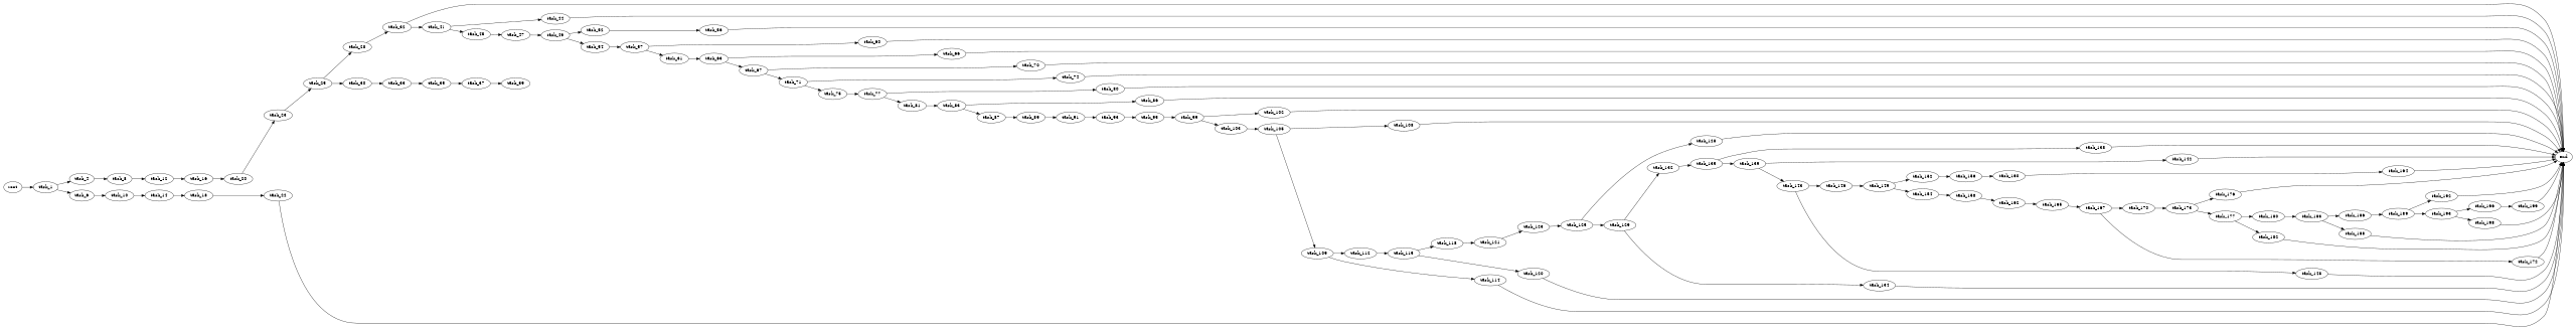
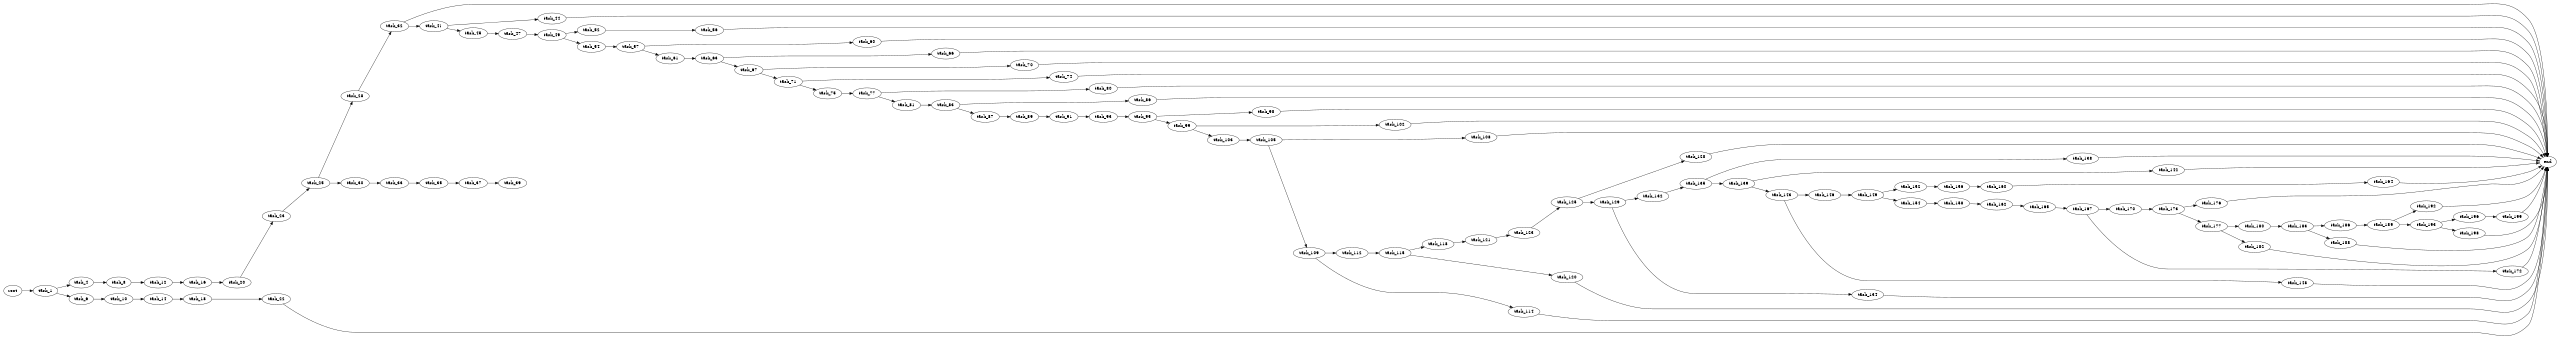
  digraph {
    rankdir=LR
    root
    task_1
    task_4
    task_6
    task_8
    task_10
    task_12
    task_14
    task_16
    task_18
    task_20
    task_22
    task_23
    end
    task_25
    task_28
    task_30
    task_32
    task_33
    task_41
    task_35
    task_37
    task_39
    task_44
    task_45
    task_47
    task_49
    task_52
    task_54
    task_56
    task_57
    task_60
    task_61
    task_63
    task_66
    task_67
    task_70
    task_71
    task_74
    task_75
    task_77
    task_80
    task_81
    task_83
    task_86
    task_87
    task_89
    task_91
    task_93
    task_95
+   task_98
    task_99
    task_102
    task_103
    task_105
    task_108
    task_109
    task_112
    task_114
    task_115
    task_118
    task_120
    task_121
    task_123
    task_125
    task_128
    task_129
    task_132
    task_134
    task_135
    task_138
    task_139
    task_142
    task_143
    task_146
    task_148
    task_149
    task_152
    task_154
    task_156
    task_158
    task_160
    task_162
    task_164
    task_165
    task_167
    task_170
    task_172
    task_173
    task_176
    task_177
    task_180
    task_182
    task_183
    task_186
    task_188
    task_189
    task_192
    task_193
    task_196
    task_198
    task_199
    root -> task_1
    task_1 -> task_4
    task_1 -> task_6
    task_4 -> task_8
    task_6 -> task_10
    task_8 -> task_12
    task_10 -> task_14
    task_12 -> task_16
    task_14 -> task_18
    task_16 -> task_20
    task_18 -> task_22
    task_20 -> task_23
    task_22 -> end
    task_23 -> task_25
    task_25 -> task_28
    task_25 -> task_30
    task_28 -> task_32
    task_30 -> task_33
    task_32 -> end
    task_32 -> task_41
    task_33 -> task_35
    task_41 -> task_44
    task_41 -> task_45
    task_35 -> task_37
    task_37 -> task_39
    task_44 -> end
    task_45 -> task_47
    task_47 -> task_49
    task_49 -> task_52
    task_49 -> task_54
    task_52 -> task_56
    task_54 -> task_57
    task_56 -> end
    task_57 -> task_60
    task_57 -> task_61
    task_60 -> end
    task_61 -> task_63
    task_63 -> task_66
    task_63 -> task_67
    task_66 -> end
    task_67 -> task_70
    task_67 -> task_71
    task_70 -> end
    task_71 -> task_74
    task_71 -> task_75
    task_74 -> end
    task_75 -> task_77
    task_77 -> task_80
    task_77 -> task_81
    task_80 -> end
    task_81 -> task_83
    task_83 -> task_86
    task_83 -> task_87
    task_86 -> end
    task_87 -> task_89
    task_89 -> task_91
    task_91 -> task_93
    task_93 -> task_95
+   task_95 -> task_98
    task_95 -> task_99
+   task_98 -> end
    task_99 -> task_102
    task_99 -> task_103
    task_102 -> end
    task_103 -> task_105
    task_105 -> task_108
    task_105 -> task_109
    task_108 -> end
    task_109 -> task_112
    task_109 -> task_114
    task_112 -> task_115
    task_114 -> end
    task_115 -> task_118
    task_115 -> task_120
    task_118 -> task_121
    task_120 -> end
    task_121 -> task_123
    task_123 -> task_125
    task_125 -> task_128
    task_125 -> task_129
    task_128 -> end
    task_129 -> task_132
    task_129 -> task_134
    task_132 -> task_135
    task_134 -> end
    task_135 -> task_138
    task_135 -> task_139
    task_138 -> end
    task_139 -> task_142
    task_139 -> task_143
    task_142 -> end
    task_143 -> task_146
    task_143 -> task_148
    task_146 -> task_149
    task_148 -> end
    task_149 -> task_152
    task_149 -> task_154
    task_152 -> task_156
    task_154 -> task_158
    task_156 -> task_160
    task_158 -> task_162
    task_160 -> task_164
    task_162 -> task_165
    task_164 -> end
    task_165 -> task_167
    task_167 -> task_170
    task_167 -> task_172
    task_170 -> task_173
    task_172 -> end
    task_173 -> task_176
    task_173 -> task_177
    task_176 -> end
    task_177 -> task_180
    task_177 -> task_182
    task_180 -> task_183
    task_182 -> end
    task_183 -> task_186
    task_183 -> task_188
    task_186 -> task_189
    task_188 -> end
    task_189 -> task_192
    task_189 -> task_193
    task_192 -> end
    task_193 -> task_196
    task_193 -> task_198
    task_196 -> task_199
    task_198 -> end
    task_199 -> end
  }
